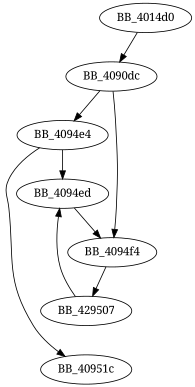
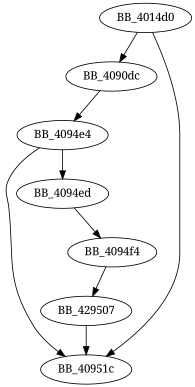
  digraph {
    fontname="Noto Serif"
    node [fontname="Noto Serif"]
    edge [fontname="Noto Serif"]
    n1 [label=BB_4014d0]
    n2 [label=BB_4090dc]
    BB_40951c
    BB_4094e4
    BB_4094f4
    BB_4094ed
    n7 [label=BB_429507]
    n1 -> n2
+   n1 -> BB_40951c
    n2 -> BB_4094e4
-   n2 -> BB_4094f4
    BB_4094e4 -> BB_40951c
    BB_4094e4 -> BB_4094ed
    BB_4094f4 -> n7
    BB_4094ed -> BB_4094f4
-   n7 -> BB_4094ed
+   n7 -> BB_40951c
  }
